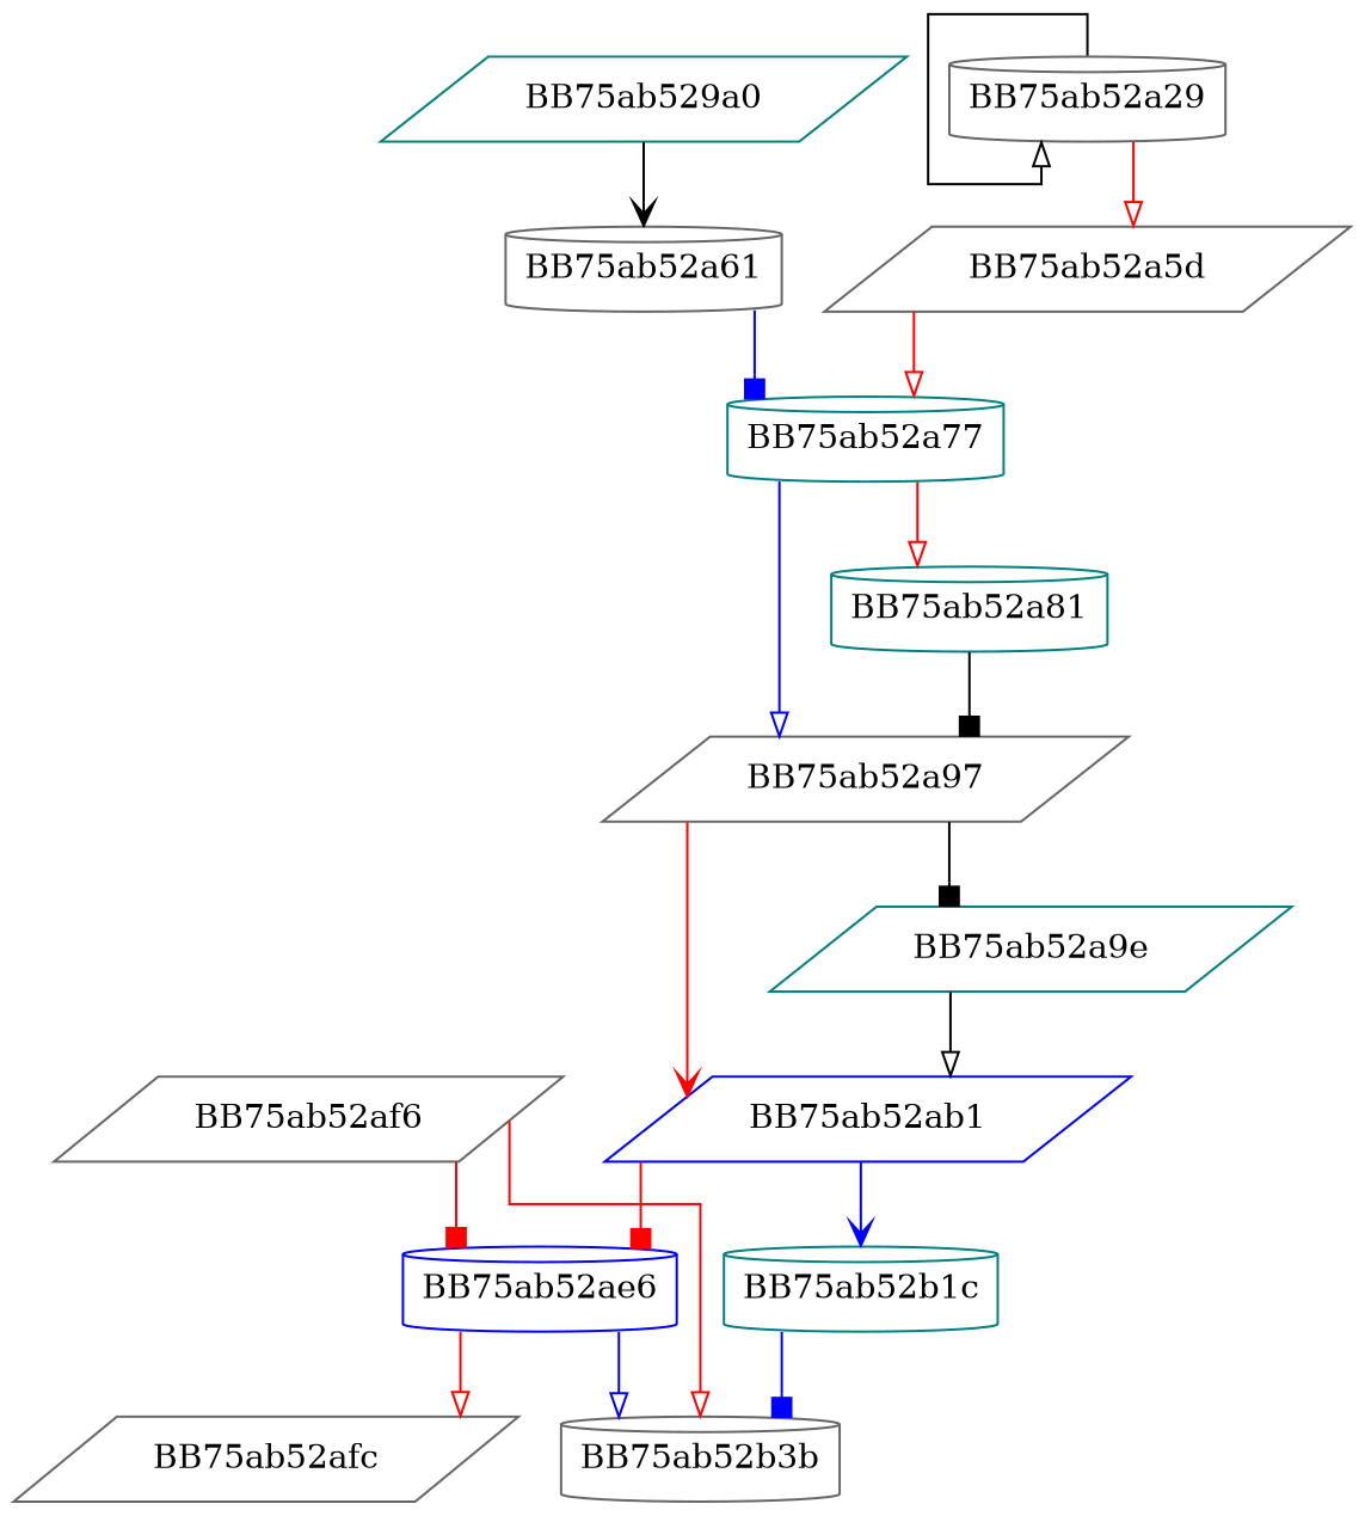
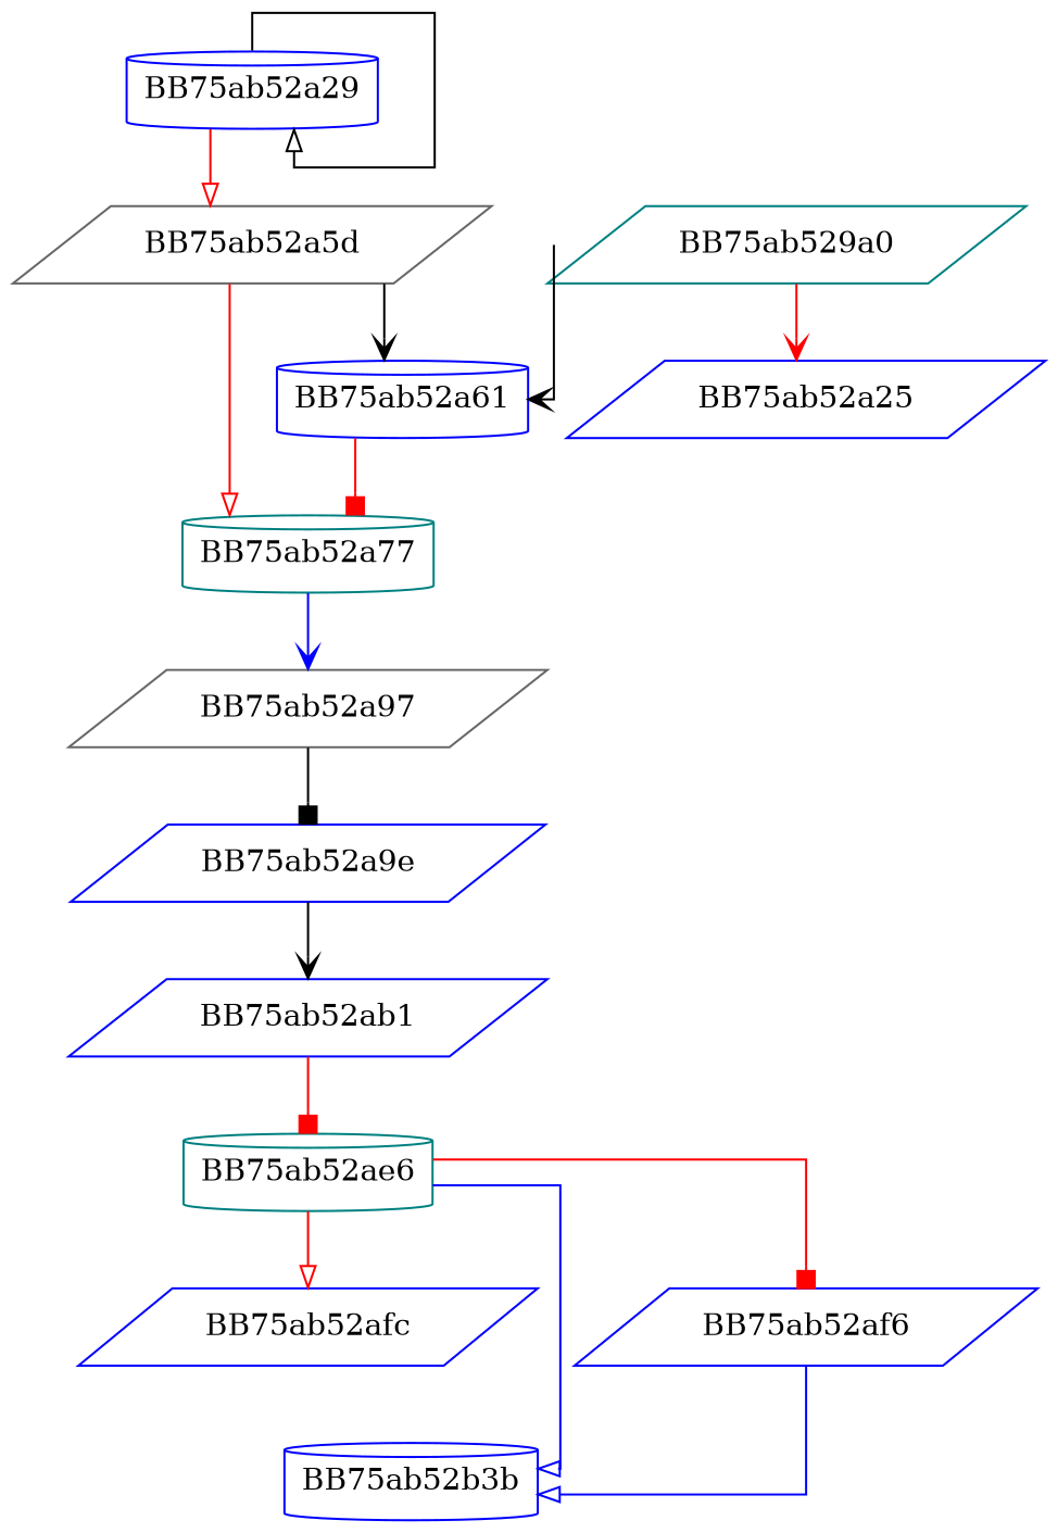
  digraph {
    splines=ortho
    node [color=teal shape=parallelogram]
    edge [arrowhead=onormal color=red]
-   BB75ab52a61 [color=gray40 shape=cylinder]
+   BB75ab52a61 [color=blue shape=cylinder]
    BB75ab529a0
+   BB75ab52a25 [color=blue]
    BB75ab52a77 [shape=cylinder]
    BB75ab52a97 [color=gray40]
-   BB75ab52a81 [shape=cylinder]
-   BB75ab52a29 [color=gray40 shape=cylinder]
+   BB75ab52a29 [color=blue shape=cylinder]
    BB75ab52a5d [color=gray40]
    BB75ab52ab1 [color=blue]
-   BB75ab52a9e
-   BB75ab52b1c [shape=cylinder]
-   BB75ab52ae6 [color=blue shape=cylinder]
-   BB75ab52b3b [color=gray40 shape=cylinder]
-   BB75ab52afc [color=gray40]
-   BB75ab52af6 [color=gray40]
-   BB75ab52a61 -> BB75ab52a77 [arrowhead=box color=blue]
+   BB75ab52a9e [color=blue]
+   BB75ab52ae6 [shape=cylinder]
+   BB75ab52b3b [color=blue shape=cylinder]
+   BB75ab52afc [color=blue]
+   BB75ab52af6 [color=blue]
+   BB75ab52a61 -> BB75ab52a77 [arrowhead=box]
    BB75ab529a0 -> BB75ab52a61 [arrowhead=vee color=black]
-   BB75ab52a77 -> BB75ab52a97 [color=blue]
-   BB75ab52a77 -> BB75ab52a81
-   BB75ab52a97 -> BB75ab52ab1 [arrowhead=vee]
+   BB75ab529a0 -> BB75ab52a25 [arrowhead=vee]
+   BB75ab52a77 -> BB75ab52a97 [arrowhead=vee color=blue]
    BB75ab52a97 -> BB75ab52a9e [arrowhead=box color=black]
-   BB75ab52a81 -> BB75ab52a97 [arrowhead=box color=black]
    BB75ab52a29 -> BB75ab52a29 [color=black]
    BB75ab52a29 -> BB75ab52a5d
+   BB75ab52a5d -> BB75ab52a61 [arrowhead=vee color=black]
    BB75ab52a5d -> BB75ab52a77
-   BB75ab52ab1 -> BB75ab52b1c [arrowhead=vee color=blue]
    BB75ab52ab1 -> BB75ab52ae6 [arrowhead=box]
-   BB75ab52a9e -> BB75ab52ab1 [color=black]
-   BB75ab52b1c -> BB75ab52b3b [arrowhead=box color=blue]
+   BB75ab52a9e -> BB75ab52ab1 [arrowhead=vee color=black]
    BB75ab52ae6 -> BB75ab52b3b [color=blue]
    BB75ab52ae6 -> BB75ab52afc
-   BB75ab52af6 -> BB75ab52ae6 [arrowhead=box]
-   BB75ab52af6 -> BB75ab52b3b
+   BB75ab52ae6 -> BB75ab52af6 [arrowhead=box]
+   BB75ab52af6 -> BB75ab52b3b [color=blue]
  }
